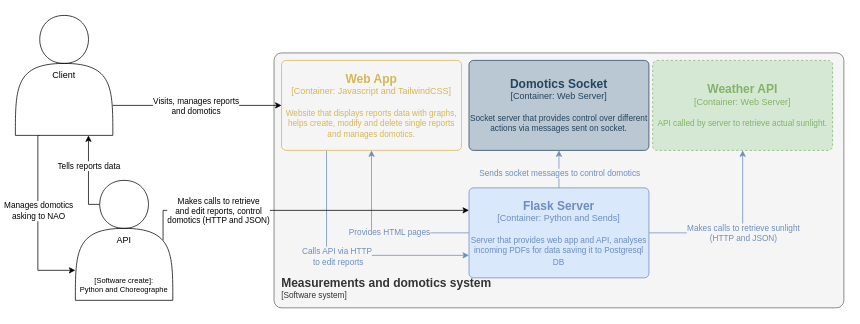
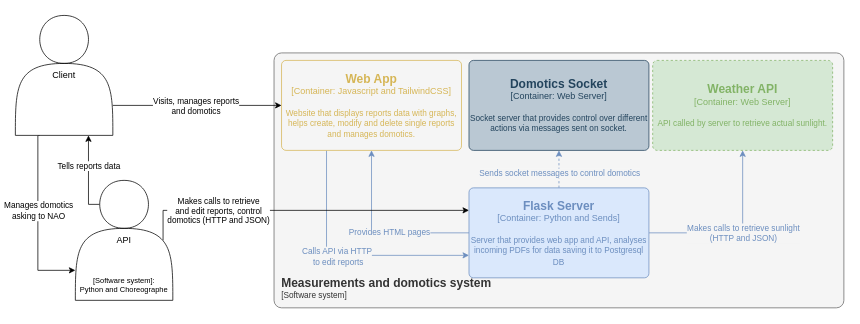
  <mxCell id="0" />
  <mxCell id="1" parent="0" />
  <mxCell id="2" value="&lt;font style=&quot;font-size: 16px&quot;&gt;&lt;b&gt;&lt;div style=&quot;text-align: left&quot;&gt;Measurements and domotics system&lt;/div&gt;&lt;/b&gt;&lt;/font&gt;&lt;div style=&quot;text-align: left&quot;&gt;[Software system]&lt;/div&gt;" style="rounded=1;fontSize=11;whiteSpace=wrap;html=1;arcSize=20;fillColor=#f5f5f5;strokeColor=#666666;fontColor=#333333;labelBackgroundColor=none;align=left;verticalAlign=bottom;labelBorderColor=none;spacingTop=0;spacing=10;metaEdit=1;rotatable=0;perimeter=rectanglePerimeter;noLabel=0;labelPadding=0;allowArrows=0;connectable=0;expand=0;recursiveResize=0;editable=1;pointerEvents=0;absoluteArcSize=1;points=[[0.25,0,0],[0.5,0,0],[0.75,0,0],[1,0.25,0],[1,0.5,0],[1,0.75,0],[0.75,1,0],[0.5,1,0],[0.25,1,0],[0,0.75,0],[0,0.5,0],[0,0.25,0]];" vertex="1" parent="1"><mxGeometry x="365" y="70" width="760" height="340" as="geometry" /></mxCell>
  <mxCell id="3" style="edgeStyle=orthogonalEdgeStyle;rounded=0;orthogonalLoop=1;jettySize=auto;html=1;exitX=0.25;exitY=1;exitDx=0;exitDy=0;exitPerimeter=0;entryX=0;entryY=0.75;entryDx=0;entryDy=0;entryPerimeter=0;labelBackgroundColor=default;strokeColor=#6C8EBF;fontColor=#6C8EBF;startArrow=none;startFill=0;endArrow=classic;endFill=1;" edge="1" parent="1" source="5" target="12"><mxGeometry relative="1" as="geometry" /></mxCell>
  <mxCell id="4" value="Calls API via HTTP&lt;br&gt;&amp;nbsp;to edit reports" style="edgeLabel;html=1;align=center;verticalAlign=middle;resizable=0;points=[];fontColor=#6C8EBF;labelBackgroundColor=#f5f5f5;" vertex="1" connectable="0" parent="3"><mxGeometry x="-0.072" y="-1" relative="1" as="geometry"><mxPoint as="offset" /></mxGeometry></mxCell>
  <mxCell id="5" value="&lt;font style=&quot;font-size: 16px&quot;&gt;&lt;b&gt;Web App&lt;/b&gt;&lt;/font&gt;&lt;div&gt;[Container: Javascript and TailwindCSS]&lt;/div&gt;&lt;br&gt;&lt;div&gt;&lt;font style=&quot;font-size: 11px&quot;&gt;&lt;font&gt;Website that displays reports data with graphs, helps create, modify and delete single reports and manages domotics.&lt;/font&gt;&lt;/font&gt;&lt;/div&gt;" style="rounded=1;whiteSpace=wrap;html=1;labelBackgroundColor=none;align=center;arcSize=5;metaEdit=1;resizable=0;points=[[0.25,0,0],[0.5,0,0],[0.75,0,0],[1,0.25,0],[1,0.5,0],[1,0.75,0],[0.75,1,0],[0.5,1,0],[0.25,1,0],[0,0.75,0],[0,0.5,0],[0,0.25,0]];fillColor=#f5f5f5;strokeColor=#D6B656;fontColor=#D6B656;" vertex="1" parent="1"><mxGeometry x="375" y="80" width="240" height="120" as="geometry" /></mxCell>
  <mxCell id="6" style="edgeStyle=orthogonalEdgeStyle;rounded=0;orthogonalLoop=1;jettySize=auto;html=1;exitX=0;exitY=0.5;exitDx=0;exitDy=0;exitPerimeter=0;entryX=0.5;entryY=1;entryDx=0;entryDy=0;entryPerimeter=0;fontColor=#6C8EBF;labelBackgroundColor=default;fillColor=#dae8fc;strokeColor=#6c8ebf;" edge="1" parent="1" source="12" target="5"><mxGeometry relative="1" as="geometry" /></mxCell>
  <mxCell id="7" value="Provides HTML pages" style="edgeLabel;html=1;align=center;verticalAlign=middle;resizable=0;points=[];fontColor=#6C8EBF;labelBackgroundColor=#f5f5f5;" vertex="1" connectable="0" parent="6"><mxGeometry x="-0.106" y="-1" relative="1" as="geometry"><mxPoint as="offset" /></mxGeometry></mxCell>
  <mxCell id="8" style="edgeStyle=orthogonalEdgeStyle;rounded=0;orthogonalLoop=1;jettySize=auto;html=1;exitX=1;exitY=0.5;exitDx=0;exitDy=0;exitPerimeter=0;entryX=0.5;entryY=1;entryDx=0;entryDy=0;entryPerimeter=0;labelBackgroundColor=default;fontColor=#6C8EBF;strokeColor=#6C8EBF;startArrow=none;startFill=0;endArrow=classic;endFill=1;" edge="1" parent="1" source="12" target="13"><mxGeometry relative="1" as="geometry" /></mxCell>
  <mxCell id="9" value="Makes calls to retrieve sunlight&lt;br&gt;(HTTP and JSON)" style="edgeLabel;html=1;align=center;verticalAlign=middle;resizable=0;points=[];fontColor=#6C8EBF;labelBackgroundColor=#f5f5f5;" vertex="1" connectable="0" parent="8"><mxGeometry x="-0.083" y="4" relative="1" as="geometry"><mxPoint x="17" y="4" as="offset" /></mxGeometry></mxCell>
- <mxCell id="10" style="edgeStyle=orthogonalEdgeStyle;rounded=0;orthogonalLoop=1;jettySize=auto;html=1;exitX=0.5;exitY=0;exitDx=0;exitDy=0;exitPerimeter=0;entryX=0.5;entryY=1;entryDx=0;entryDy=0;entryPerimeter=0;labelBackgroundColor=default;strokeColor=#6C8EBF;fontColor=#23445D;startArrow=none;startFill=0;endArrow=classic;endFill=1;" edge="1" parent="1" source="12" target="14"><mxGeometry relative="1" as="geometry" /></mxCell>
+ <mxCell id="10" style="edgeStyle=orthogonalEdgeStyle;rounded=0;orthogonalLoop=1;jettySize=auto;html=1;exitX=0.5;exitY=0;exitDx=0;exitDy=0;exitPerimeter=0;entryX=0.5;entryY=1;entryDx=0;entryDy=0;entryPerimeter=0;labelBackgroundColor=default;strokeColor=#6C8EBF;fontColor=#23445D;startArrow=none;startFill=0;endArrow=classic;endFill=1;dashed=1;" edge="1" parent="1" source="12" target="14"><mxGeometry relative="1" as="geometry" /></mxCell>
  <mxCell id="11" value="Sends socket messages to control domotics" style="edgeLabel;html=1;align=center;verticalAlign=middle;resizable=0;points=[];fontColor=#6C8EBF;labelBackgroundColor=#f5f5f5;" vertex="1" connectable="0" parent="10"><mxGeometry x="0.185" y="1" relative="1" as="geometry"><mxPoint x="1" y="10" as="offset" /></mxGeometry></mxCell>
  <mxCell id="12" value="&lt;font style=&quot;font-size: 16px&quot;&gt;&lt;b&gt;Flask Server&lt;/b&gt;&lt;/font&gt;&lt;div&gt;[Container: Python and Sends]&lt;/div&gt;&lt;br&gt;&lt;div&gt;&lt;font style=&quot;font-size: 11px&quot;&gt;&lt;font&gt;Server that provides web app and API, analyses incoming PDFs for data saving it to Postgresql DB &lt;/font&gt;&lt;/font&gt;&lt;/div&gt;" style="rounded=1;whiteSpace=wrap;html=1;labelBackgroundColor=none;align=center;arcSize=5;metaEdit=1;resizable=0;points=[[0.25,0,0],[0.5,0,0],[0.75,0,0],[1,0.25,0],[1,0.5,0],[1,0.75,0],[0.75,1,0],[0.5,1,0],[0.25,1,0],[0,0.75,0],[0,0.5,0],[0,0.25,0]];fillColor=#dae8fc;strokeColor=#6C8EBF;fontColor=#6C8EBF;" vertex="1" parent="1"><mxGeometry x="625" y="250" width="240" height="120" as="geometry" /></mxCell>
  <mxCell id="13" value="&lt;font style=&quot;font-size: 16px&quot;&gt;&lt;b&gt;Weather API&lt;/b&gt;&lt;/font&gt;&lt;div&gt;[Container: Web Server]&lt;/div&gt;&lt;br&gt;&lt;div&gt;&lt;font style=&quot;font-size: 11px&quot;&gt;&lt;font&gt;API called by server to retrieve actual sunlight.&lt;/font&gt;&lt;/font&gt;&lt;/div&gt;" style="rounded=1;whiteSpace=wrap;html=1;labelBackgroundColor=none;align=center;arcSize=5;metaEdit=1;resizable=0;points=[[0.25,0,0],[0.5,0,0],[0.75,0,0],[1,0.25,0],[1,0.5,0],[1,0.75,0],[0.75,1,0],[0.5,1,0],[0.25,1,0],[0,0.75,0],[0,0.5,0],[0,0.25,0]];fillColor=#d5e8d4;strokeColor=#82B366;fontColor=#82B366;dashed=1;" vertex="1" parent="1"><mxGeometry x="870" y="80" width="240" height="120" as="geometry" /></mxCell>
  <mxCell id="14" value="&lt;font style=&quot;font-size: 16px&quot;&gt;&lt;b&gt;Domotics Socket&lt;/b&gt;&lt;/font&gt;&lt;div&gt;[Container: Web Server]&lt;/div&gt;&lt;br&gt;&lt;div&gt;&lt;font style=&quot;font-size: 11px&quot;&gt;&lt;font&gt;Socket server that provides control over different actions via messages sent on socket.&lt;/font&gt;&lt;/font&gt;&lt;/div&gt;" style="rounded=1;whiteSpace=wrap;html=1;labelBackgroundColor=none;align=center;arcSize=5;metaEdit=1;resizable=0;points=[[0.25,0,0],[0.5,0,0],[0.75,0,0],[1,0.25,0],[1,0.5,0],[1,0.75,0],[0.75,1,0],[0.5,1,0],[0.25,1,0],[0,0.75,0],[0,0.5,0],[0,0.25,0]];fillColor=#bac8d3;strokeColor=#23445D;fontColor=#23445D;" vertex="1" parent="1"><mxGeometry x="625" y="80" width="240" height="120" as="geometry" /></mxCell>
  <mxCell id="15" style="edgeStyle=orthogonalEdgeStyle;rounded=0;orthogonalLoop=1;jettySize=auto;html=1;exitX=1;exitY=0.75;exitDx=0;exitDy=0;entryX=0;entryY=0.5;entryDx=0;entryDy=0;entryPerimeter=0;labelBackgroundColor=default;fontColor=#000000;startArrow=none;startFill=0;endArrow=classic;endFill=1;" edge="1" parent="1" source="19" target="5"><mxGeometry relative="1" as="geometry" /></mxCell>
  <mxCell id="16" value="Visits, manages reports&lt;br&gt;and domotics" style="edgeLabel;html=1;align=center;verticalAlign=middle;resizable=0;points=[];fontColor=#000000;labelBackgroundColor=default;" vertex="1" connectable="0" parent="15"><mxGeometry x="-0.126" y="6" relative="1" as="geometry"><mxPoint x="12" y="6" as="offset" /></mxGeometry></mxCell>
  <mxCell id="17" style="edgeStyle=orthogonalEdgeStyle;rounded=0;orthogonalLoop=1;jettySize=auto;html=1;exitX=0.25;exitY=1;exitDx=0;exitDy=0;entryX=0;entryY=0.75;entryDx=0;entryDy=0;labelBackgroundColor=default;fontColor=#000000;startArrow=none;startFill=0;endArrow=classic;endFill=1;" edge="1" parent="1" source="19" target="24"><mxGeometry relative="1" as="geometry"><Array as="points"><mxPoint x="50" y="360" /></Array></mxGeometry></mxCell>
  <mxCell id="18" value="Manages domotics&lt;br&gt;asking to NAO" style="edgeLabel;html=1;align=center;verticalAlign=middle;resizable=0;points=[];fontColor=#000000;" vertex="1" connectable="0" parent="17"><mxGeometry x="-0.23" y="4" relative="1" as="geometry"><mxPoint x="-4" y="13" as="offset" /></mxGeometry></mxCell>
  <mxCell id="19" value="&lt;font&gt;Client&lt;/font&gt;" style="shape=actor;whiteSpace=wrap;html=1;labelBackgroundColor=none;" vertex="1" parent="1"><mxGeometry x="20" y="20" width="130" height="160" as="geometry" /></mxCell>
  <mxCell id="20" style="edgeStyle=orthogonalEdgeStyle;rounded=0;orthogonalLoop=1;jettySize=auto;html=1;exitX=0.9;exitY=0.5;exitDx=0;exitDy=0;entryX=0;entryY=0.25;entryDx=0;entryDy=0;entryPerimeter=0;labelBackgroundColor=default;fontColor=#000000;startArrow=none;startFill=0;endArrow=classic;endFill=1;exitPerimeter=0;" edge="1" parent="1" source="24" target="12"><mxGeometry relative="1" as="geometry"><Array as="points"><mxPoint x="217" y="280" /></Array></mxGeometry></mxCell>
  <mxCell id="21" value="Makes calls to retrieve &lt;br&gt;and edit reports, control &lt;br&gt;domotics (HTTP and JSON)" style="edgeLabel;html=1;align=center;verticalAlign=middle;resizable=0;points=[];fontColor=#000000;" vertex="1" connectable="0" parent="20"><mxGeometry x="-0.671" y="3" relative="1" as="geometry"><mxPoint x="39" y="3" as="offset" /></mxGeometry></mxCell>
  <mxCell id="22" style="edgeStyle=orthogonalEdgeStyle;rounded=0;orthogonalLoop=1;jettySize=auto;html=1;exitX=0.25;exitY=0.2;exitDx=0;exitDy=0;exitPerimeter=0;entryX=0.75;entryY=1;entryDx=0;entryDy=0;labelBackgroundColor=default;fontColor=#000000;startArrow=none;startFill=0;endArrow=classic;endFill=1;" edge="1" parent="1" source="24" target="19"><mxGeometry relative="1" as="geometry"><Array as="points"><mxPoint x="118" y="272" /></Array></mxGeometry></mxCell>
  <mxCell id="23" value="Tells reports data" style="edgeLabel;html=1;align=center;verticalAlign=middle;resizable=0;points=[];fontColor=#000000;" vertex="1" connectable="0" parent="22"><mxGeometry x="-0.038" y="2" relative="1" as="geometry"><mxPoint x="2" y="-16" as="offset" /></mxGeometry></mxCell>
  <mxCell id="24" value="&lt;font&gt;API&lt;/font&gt;" style="shape=actor;whiteSpace=wrap;html=1;labelBackgroundColor=none;" vertex="1" parent="1"><mxGeometry x="100" y="240" width="130" height="160" as="geometry" /></mxCell>
- <mxCell id="25" value="[Software create]: &lt;br&gt;Python and Choreographe" style="text;html=1;strokeColor=none;fillColor=none;align=center;verticalAlign=middle;whiteSpace=wrap;rounded=0;fontColor=#000000;fontSize=10;" vertex="1" parent="1"><mxGeometry x="100" y="360" width="130" height="40" as="geometry" /></mxCell>
+ <mxCell id="25" value="[Software system]: &lt;br&gt;Python and Choreographe" style="text;html=1;strokeColor=none;fillColor=none;align=center;verticalAlign=middle;whiteSpace=wrap;rounded=0;fontColor=#000000;fontSize=10;" vertex="1" parent="1"><mxGeometry x="100" y="360" width="130" height="40" as="geometry" /></mxCell>
